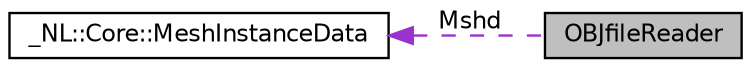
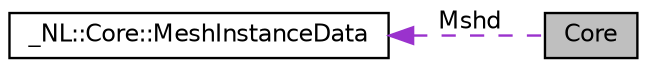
  digraph {
    rankdir=LR
    node [color=black fontname=Helvetica fontsize=10 shape=record style=filled]
-   n1 [fillcolor=grey75 fontcolor=black height=0.2 label=OBJfileReader width=0.4]
+   n1 [fillcolor=grey75 fontcolor=black height=0.2 label=Core width=0.4]
    n2 [fillcolor=white height=0.2 label="_NL::Core::MeshInstanceData" width=0.4]
    n2 -> n1 [color=darkorchid3 dir=back fontname=Helvetica fontsize=10 label=" Mshd" labelfontname=Helvetica labelfontsize=10 style=dashed]
  }
